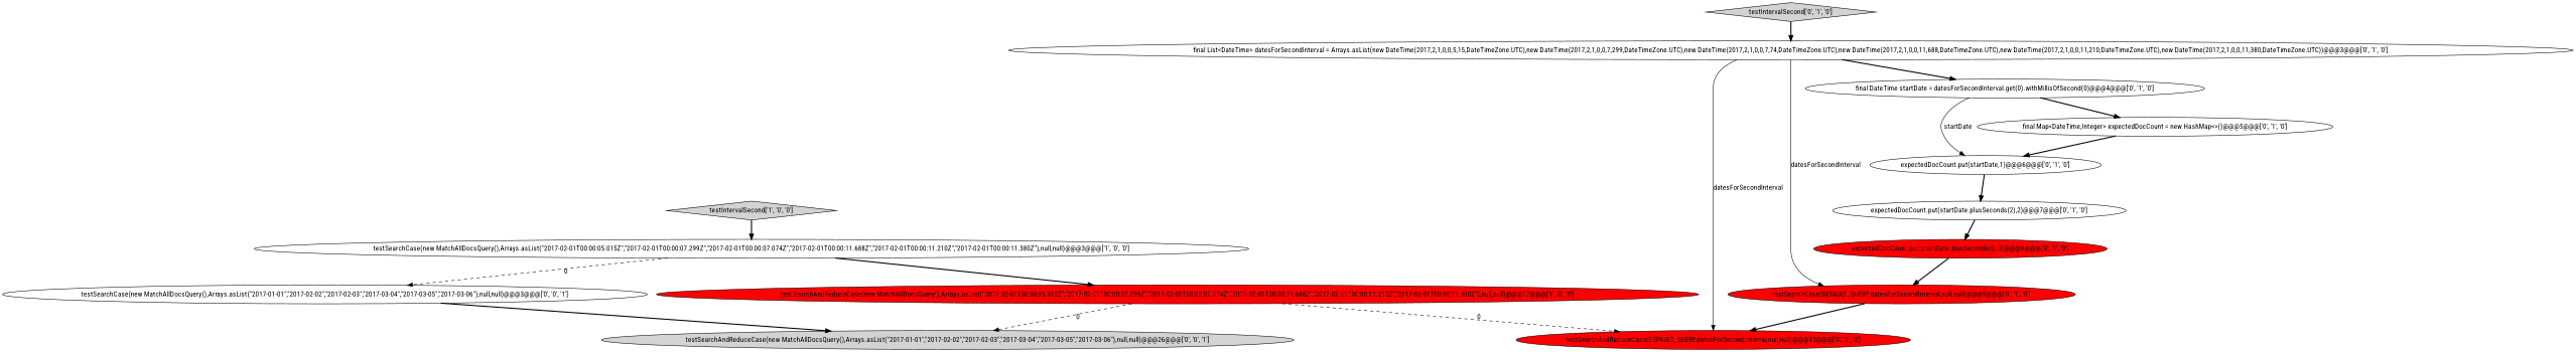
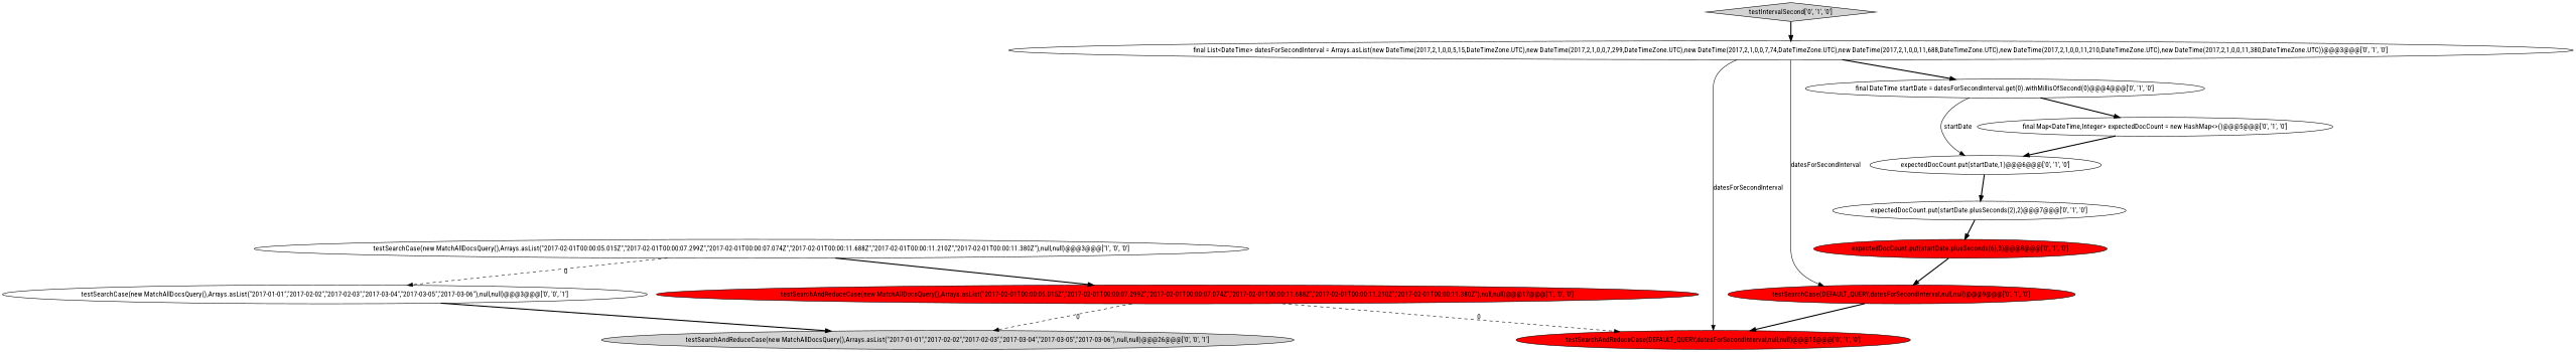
  digraph {
    fontname="Roboto Condensed"
    node [fillcolor=white fontname="Roboto Condensed" shape=ellipse style=filled]
    edge [fontname="Roboto Condensed" style=bold]
-   n1 [fillcolor=lightgray label="testIntervalSecond['1', '0', '0']" shape=diamond]
    n2 [label="testSearchCase(new MatchAllDocsQuery(),Arrays.asList(\"2017-02-01T00:00:05.015Z\",\"2017-02-01T00:00:07.299Z\",\"2017-02-01T00:00:07.074Z\",\"2017-02-01T00:00:11.688Z\",\"2017-02-01T00:00:11.210Z\",\"2017-02-01T00:00:11.380Z\"),null,null)@@@3@@@['1', '0', '0']"]
    n3 [label="testSearchCase(new MatchAllDocsQuery(),Arrays.asList(\"2017-01-01\",\"2017-02-02\",\"2017-02-03\",\"2017-03-04\",\"2017-03-05\",\"2017-03-06\"),null,null)@@@3@@@['0', '0', '1']"]
    n4 [fillcolor=red label="testSearchAndReduceCase(new MatchAllDocsQuery(),Arrays.asList(\"2017-02-01T00:00:05.015Z\",\"2017-02-01T00:00:07.299Z\",\"2017-02-01T00:00:07.074Z\",\"2017-02-01T00:00:11.688Z\",\"2017-02-01T00:00:11.210Z\",\"2017-02-01T00:00:11.380Z\"),null,null)@@@17@@@['1', '0', '0']"]
    n5 [label="final List<DateTime> datesForSecondInterval = Arrays.asList(new DateTime(2017,2,1,0,0,5,15,DateTimeZone.UTC),new DateTime(2017,2,1,0,0,7,299,DateTimeZone.UTC),new DateTime(2017,2,1,0,0,7,74,DateTimeZone.UTC),new DateTime(2017,2,1,0,0,11,688,DateTimeZone.UTC),new DateTime(2017,2,1,0,0,11,210,DateTimeZone.UTC),new DateTime(2017,2,1,0,0,11,380,DateTimeZone.UTC))@@@3@@@['0', '1', '0']"]
    n6 [label="final DateTime startDate = datesForSecondInterval.get(0).withMillisOfSecond(0)@@@4@@@['0', '1', '0']"]
    n7 [fillcolor=red label="testSearchAndReduceCase(DEFAULT_QUERY,datesForSecondInterval,null,null)@@@15@@@['0', '1', '0']"]
    n8 [fillcolor=red label="testSearchCase(DEFAULT_QUERY,datesForSecondInterval,null,null)@@@9@@@['0', '1', '0']"]
    n9 [label="expectedDocCount.put(startDate,1)@@@6@@@['0', '1', '0']"]
    n10 [label="final Map<DateTime,Integer> expectedDocCount = new HashMap<>()@@@5@@@['0', '1', '0']"]
    n11 [fillcolor=lightgray label="testIntervalSecond['0', '1', '0']" shape=diamond]
    n12 [label="expectedDocCount.put(startDate.plusSeconds(2),2)@@@7@@@['0', '1', '0']"]
    n13 [fillcolor=lightgray label="testSearchAndReduceCase(new MatchAllDocsQuery(),Arrays.asList(\"2017-01-01\",\"2017-02-02\",\"2017-02-03\",\"2017-03-04\",\"2017-03-05\",\"2017-03-06\"),null,null)@@@26@@@['0', '0', '1']"]
    n14 [fillcolor=red label="expectedDocCount.put(startDate.plusSeconds(6),3)@@@8@@@['0', '1', '0']"]
-   n1 -> n2
    n2 -> n3 [label=0 style=dashed]
    n2 -> n4
    n3 -> n13
    n4 -> n7 [label=0 style=dashed]
    n4 -> n13 [label=0 style=dashed]
    n5 -> n6
    n5 -> n7 [label=datesForSecondInterval style=solid]
    n5 -> n8 [label=datesForSecondInterval style=solid]
    n6 -> n9 [label=startDate style=solid]
    n6 -> n10
    n8 -> n7
    n9 -> n12
    n10 -> n9
    n11 -> n5
    n12 -> n14
    n14 -> n8
  }
